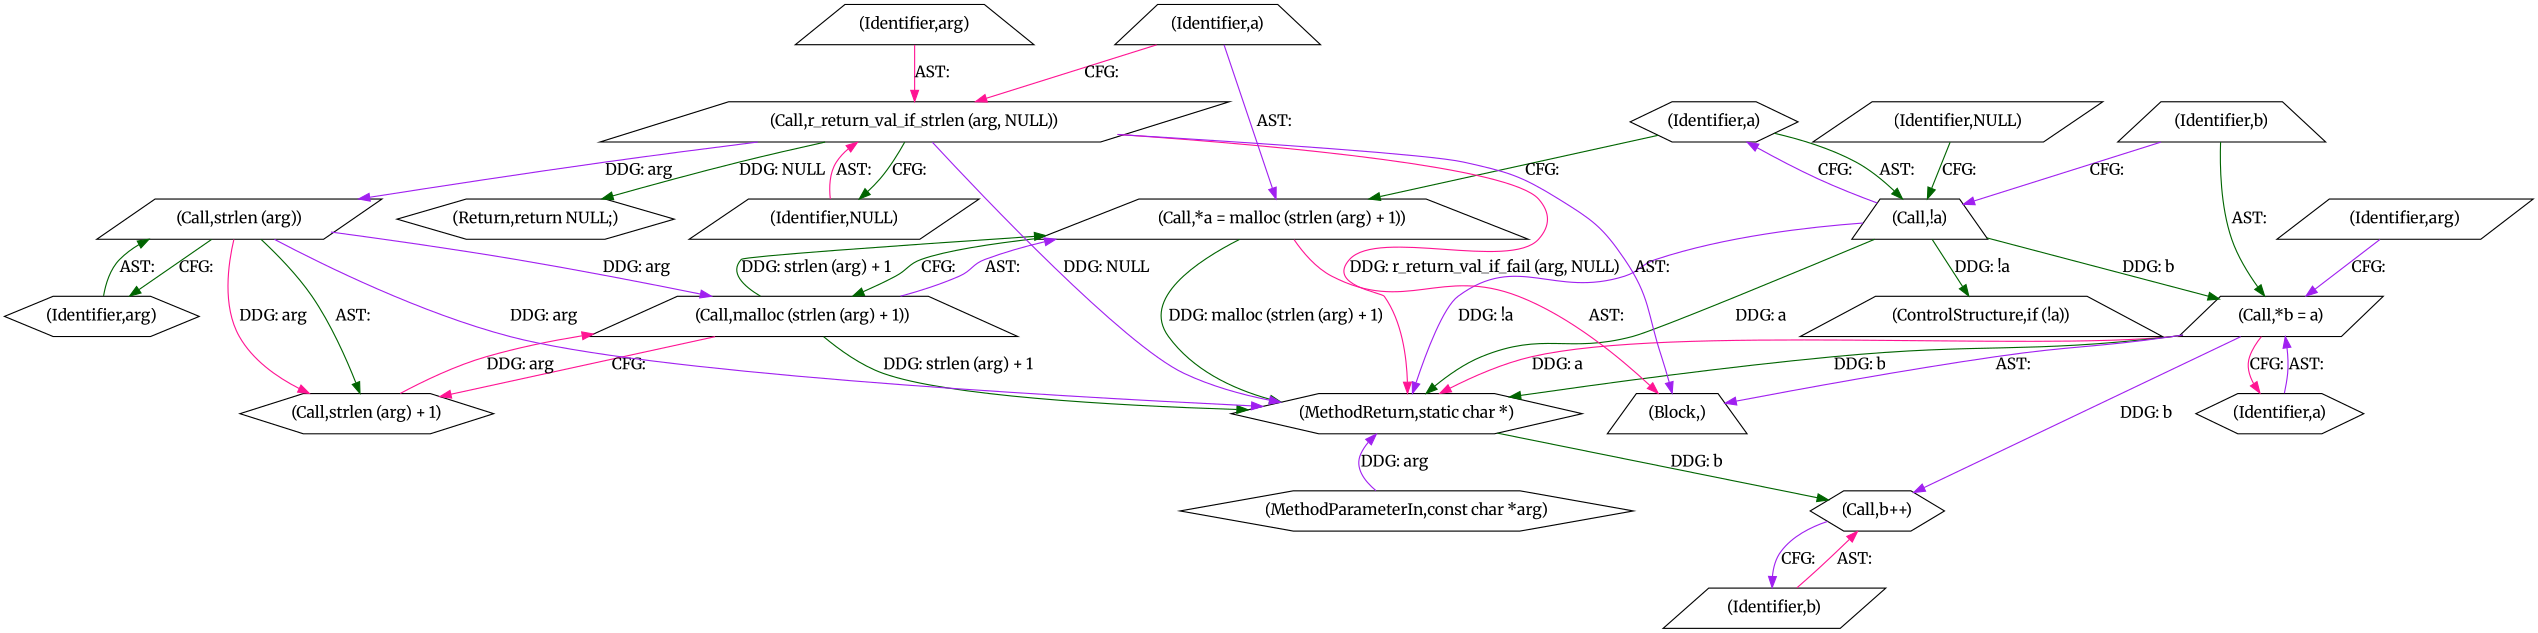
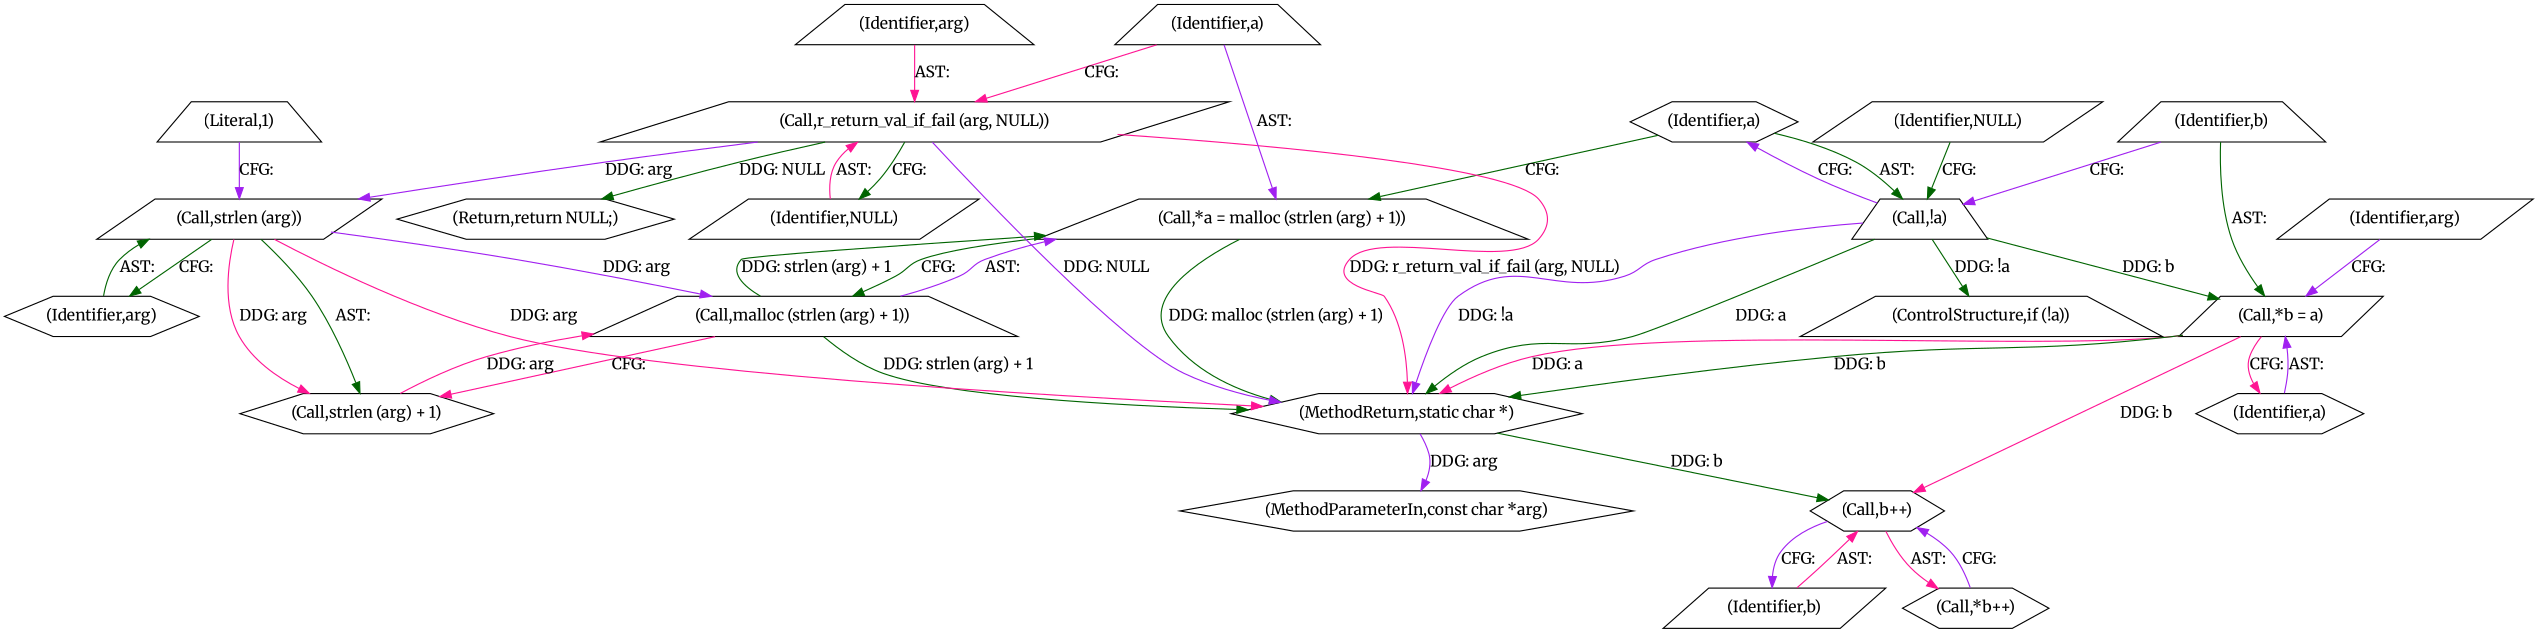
  digraph {
    fontname=Merriweather
    node [fontname=Merriweather shape=hexagon]
    edge [color=darkgreen fontname=Merriweather]
    n1 [label="(Call,b++)"]
    n2 [label="(Identifier,b)" shape=parallelogram]
+   n3 [label="(Call,*b++)"]
    n4 [label="(MethodReturn,static char *)"]
    n5 [label="(Call,*b = a)" shape=parallelogram]
-   n6 [label="(Block,)" shape=trapezium]
    n7 [label="(Identifier,a)"]
    n8 [label="(Call,!a)" shape=trapezium]
    n9 [label="(ControlStructure,if (!a))" shape=trapezium]
    n10 [label="(Identifier,a)"]
    n11 [label="(Call,*a = malloc (strlen (arg) + 1))" shape=trapezium]
    n12 [label="(Call,malloc (strlen (arg) + 1))" shape=trapezium]
    n13 [label="(Call,strlen (arg) + 1)"]
    n14 [label="(Call,strlen (arg))" shape=parallelogram]
    n15 [label="(Identifier,arg)"]
-   n16 [label="(Call,r_return_val_if_strlen (arg, NULL))" shape=parallelogram]
+   n16 [label="(Call,r_return_val_if_fail (arg, NULL))" shape=parallelogram]
    n17 [label="(Return,return NULL;)"]
    n18 [label="(Identifier,NULL)" shape=parallelogram]
    n19 [label="(MethodParameterIn,const char *arg)"]
    n20 [label="(Identifier,b)" shape=trapezium]
    n21 [label="(Identifier,arg)" shape=trapezium]
    n22 [label="(Identifier,NULL)" shape=parallelogram]
+   n23 [label="(Literal,1)" shape=trapezium]
    n24 [label="(Identifier,arg)" shape=parallelogram]
    n25 [label="(Identifier,a)" shape=trapezium]
    n1 -> n2 [color=purple label="CFG: "]
+   n1 -> n3 [color=deeppink label="AST: "]
    n2 -> n1 [color=deeppink label="AST: "]
+   n3 -> n1 [color=purple label="CFG: "]
    n4 -> n1 [label="DDG: b"]
-   n5 -> n1 [color=purple label="DDG: b"]
+   n5 -> n1 [color=deeppink label="DDG: b"]
    n5 -> n4 [color=deeppink label="DDG: a"]
    n5 -> n4 [label="DDG: b"]
-   n5 -> n6 [color=purple label="AST: "]
    n5 -> n7 [color=deeppink label="CFG: "]
    n7 -> n5 [color=purple label="AST: "]
    n8 -> n4 [color=purple label="DDG: !a"]
    n8 -> n4 [label="DDG: a"]
    n8 -> n5 [label="DDG: b"]
    n8 -> n9 [label="DDG: !a"]
    n8 -> n10 [color=purple label="CFG: "]
    n10 -> n8 [label="AST: "]
    n10 -> n11 [label="CFG: "]
    n11 -> n4 [label="DDG: malloc (strlen (arg) + 1)"]
-   n11 -> n6 [color=deeppink label="AST: "]
    n11 -> n12 [label="CFG: "]
    n12 -> n4 [label="DDG: strlen (arg) + 1"]
    n12 -> n11 [color=purple label="AST: "]
    n12 -> n11 [label="DDG: strlen (arg) + 1"]
    n12 -> n13 [color=deeppink label="CFG: "]
    n13 -> n12 [color=deeppink label="DDG: arg"]
-   n14 -> n4 [color=purple label="DDG: arg"]
+   n14 -> n4 [color=deeppink label="DDG: arg"]
    n14 -> n12 [color=purple label="DDG: arg"]
    n14 -> n13 [label="AST: "]
    n14 -> n13 [color=deeppink label="DDG: arg"]
    n14 -> n15 [label="CFG: "]
    n15 -> n14 [label="AST: "]
    n16 -> n4 [color=purple label="DDG: NULL"]
    n16 -> n4 [color=deeppink label="DDG: r_return_val_if_fail (arg, NULL)"]
-   n16 -> n6 [color=purple label="AST: "]
    n16 -> n14 [color=purple label="DDG: arg"]
    n16 -> n17 [label="DDG: NULL"]
    n16 -> n18 [label="CFG: "]
    n18 -> n16 [color=deeppink label="AST: "]
-   n19 -> n4 [color=purple label="DDG: arg"]
+   n4 -> n19 [color=purple label="DDG: arg"]
    n20 -> n5 [label="AST: "]
    n20 -> n8 [color=purple label="CFG: "]
    n21 -> n16 [color=deeppink label="AST: "]
    n22 -> n8 [label="CFG: "]
+   n23 -> n14 [color=purple label="CFG: "]
    n24 -> n5 [color=purple label="CFG: "]
    n25 -> n11 [color=purple label="AST: "]
    n25 -> n16 [color=deeppink label="CFG: "]
  }
